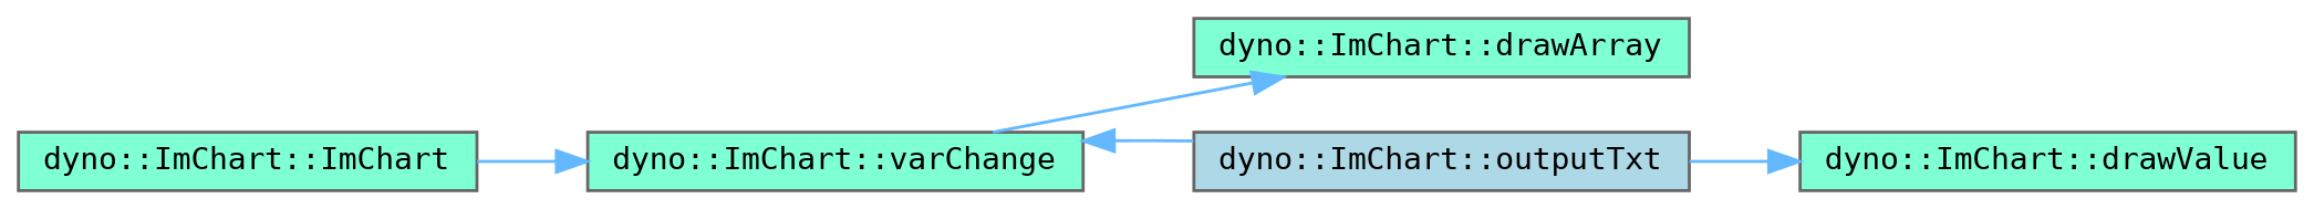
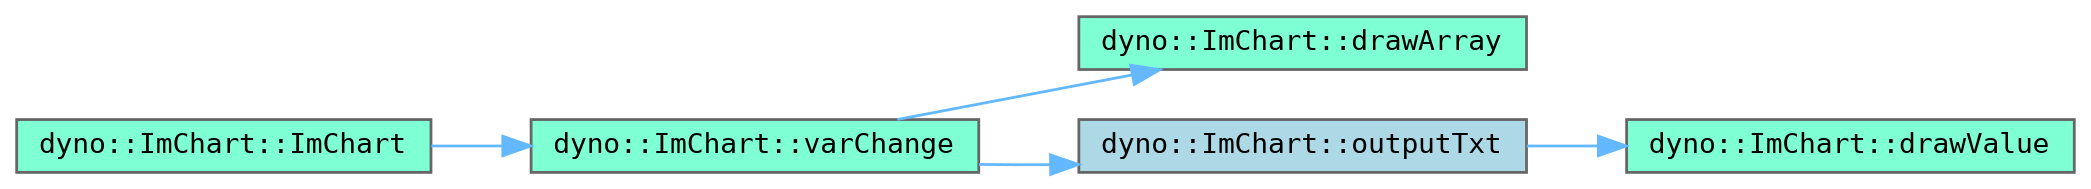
  digraph {
    fontname="DejaVu Sans Mono"
    rankdir=LR
    node [color=grey40 fillcolor=aquamarine fontname="DejaVu Sans Mono" fontsize=10 shape=box style=filled]
    edge [color=steelblue1 fontname="DejaVu Sans Mono" fontsize=10 labelfontname=Helvetica labelfontsize=10 style=solid]
    n1 [color=gray40 fontcolor=black height=0.2 label="dyno::ImChart::ImChart" width=0.4]
    n2 [height=0.2 label="dyno::ImChart::varChange" width=0.4]
    n3 [height=0.2 label="dyno::ImChart::drawArray" width=0.4]
    n4 [fillcolor=lightblue height=0.2 label="dyno::ImChart::outputTxt" width=0.4]
    n5 [height=0.2 label="dyno::ImChart::drawValue" width=0.4]
    n1 -> n2
    n2 -> n3
-   n4 -> n2
+   n2 -> n4
    n4 -> n5
  }
